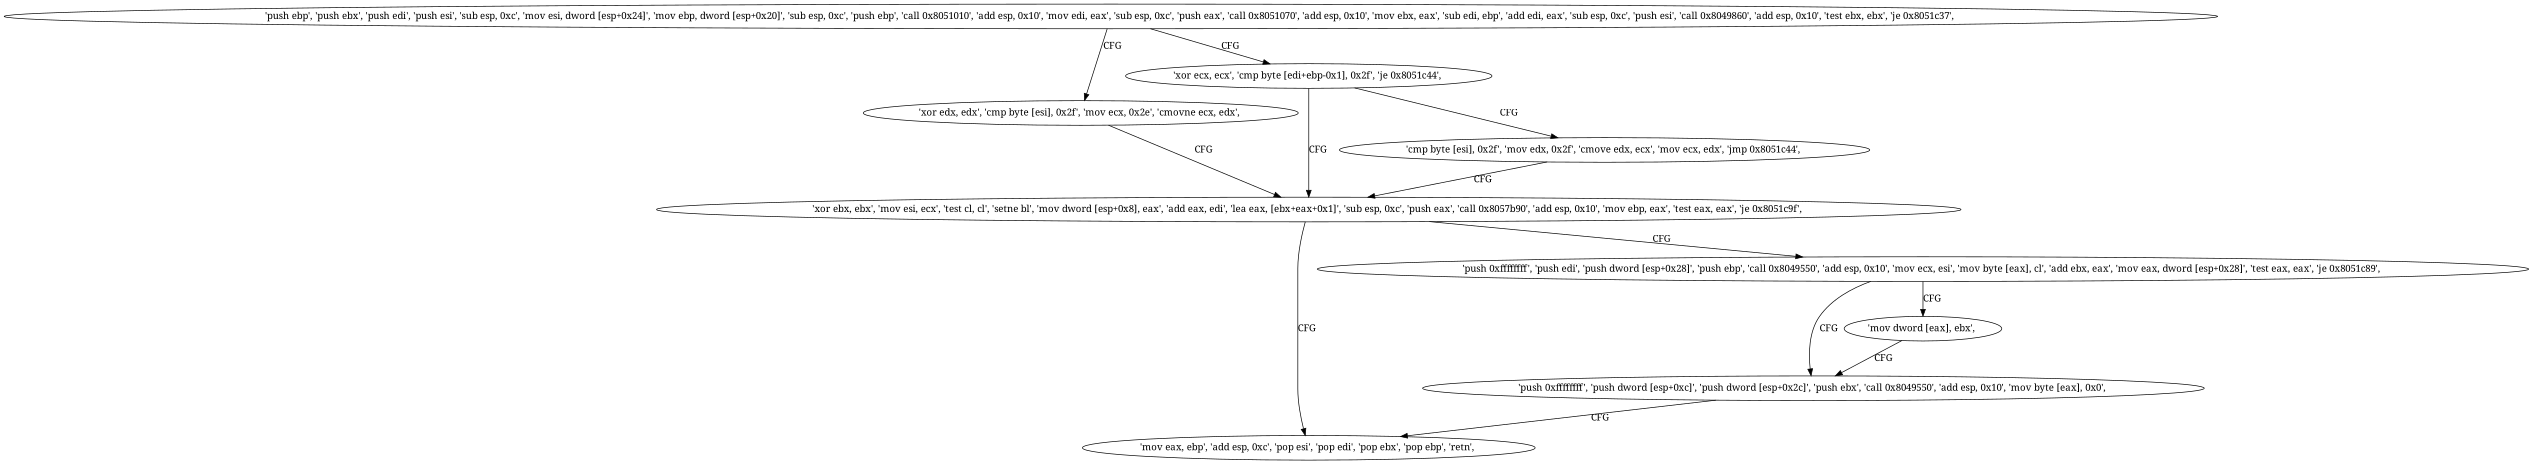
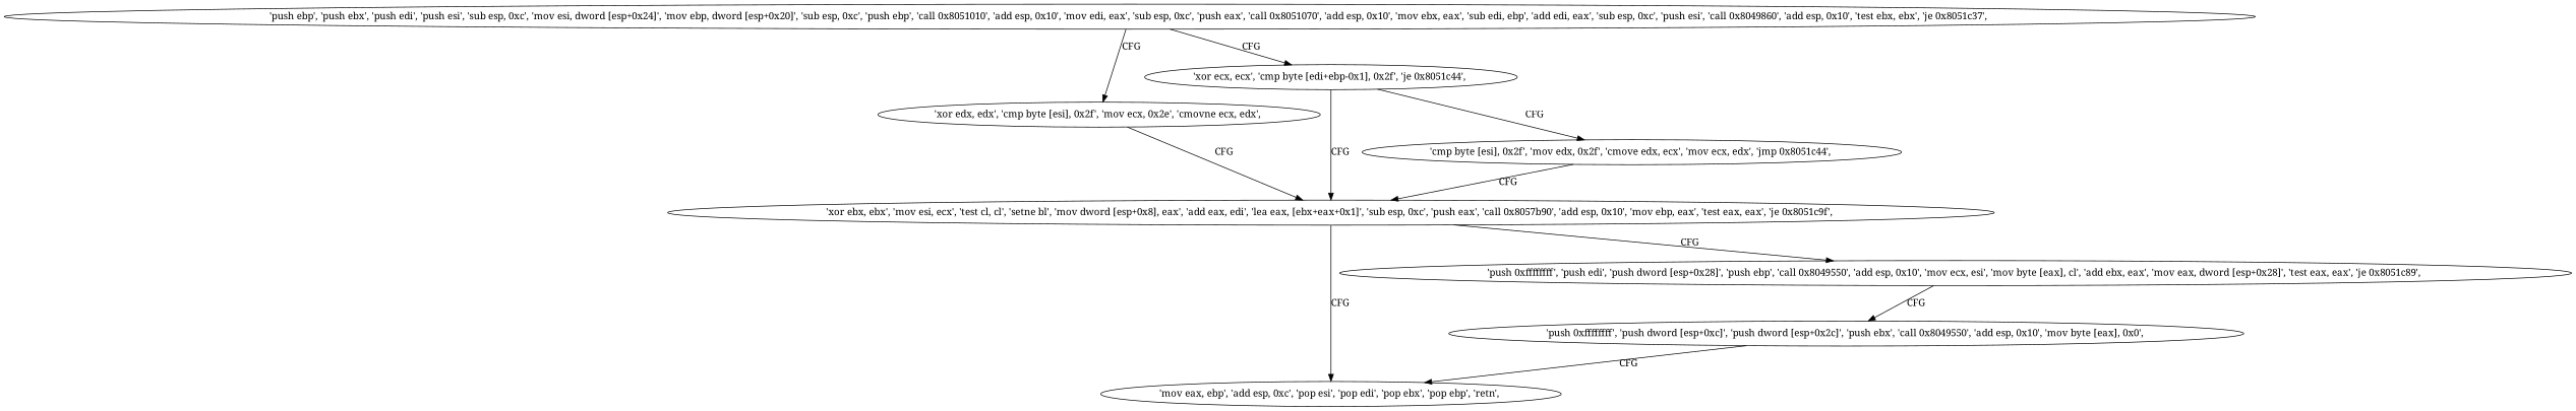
  digraph {
    fontname="Noto Serif"
    node [fontname="Noto Serif"]
    edge [fontname="Noto Serif"]
    n1 [label="'push ebp', 'push ebx', 'push edi', 'push esi', 'sub esp, 0xc', 'mov esi, dword [esp+0x24]', 'mov ebp, dword [esp+0x20]', 'sub esp, 0xc', 'push ebp', 'call 0x8051010', 'add esp, 0x10', 'mov edi, eax', 'sub esp, 0xc', 'push eax', 'call 0x8051070', 'add esp, 0x10', 'mov ebx, eax', 'sub edi, ebp', 'add edi, eax', 'sub esp, 0xc', 'push esi', 'call 0x8049860', 'add esp, 0x10', 'test ebx, ebx', 'je 0x8051c37', "]
    n2 [label="'xor edx, edx', 'cmp byte [esi], 0x2f', 'mov ecx, 0x2e', 'cmovne ecx, edx', "]
    n3 [label="'xor ecx, ecx', 'cmp byte [edi+ebp-0x1], 0x2f', 'je 0x8051c44', "]
    n4 [label="'xor ebx, ebx', 'mov esi, ecx', 'test cl, cl', 'setne bl', 'mov dword [esp+0x8], eax', 'add eax, edi', 'lea eax, [ebx+eax+0x1]', 'sub esp, 0xc', 'push eax', 'call 0x8057b90', 'add esp, 0x10', 'mov ebp, eax', 'test eax, eax', 'je 0x8051c9f', "]
    n5 [label="'cmp byte [esi], 0x2f', 'mov edx, 0x2f', 'cmove edx, ecx', 'mov ecx, edx', 'jmp 0x8051c44', "]
    n6 [label="'mov eax, ebp', 'add esp, 0xc', 'pop esi', 'pop edi', 'pop ebx', 'pop ebp', 'retn', "]
    n7 [label="'push 0xffffffff', 'push edi', 'push dword [esp+0x28]', 'push ebp', 'call 0x8049550', 'add esp, 0x10', 'mov ecx, esi', 'mov byte [eax], cl', 'add ebx, eax', 'mov eax, dword [esp+0x28]', 'test eax, eax', 'je 0x8051c89', "]
    n8 [label="'push 0xffffffff', 'push dword [esp+0xc]', 'push dword [esp+0x2c]', 'push ebx', 'call 0x8049550', 'add esp, 0x10', 'mov byte [eax], 0x0', "]
-   n9 [label="'mov dword [eax], ebx', "]
    n1 -> n2 [label=CFG]
    n1 -> n3 [label=CFG]
    n2 -> n4 [label=CFG]
    n3 -> n4 [label=CFG]
    n3 -> n5 [label=CFG]
    n4 -> n6 [label=CFG]
    n4 -> n7 [label=CFG]
    n5 -> n4 [label=CFG]
    n7 -> n8 [label=CFG]
-   n7 -> n9 [label=CFG]
    n8 -> n6 [label=CFG]
-   n9 -> n8 [label=CFG]
  }
